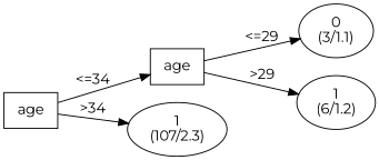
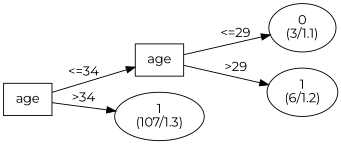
  digraph {
    rankdir=LR
    fontname=Montserrat
    node [shape=ellipse fontname=Montserrat]
    edge [fontname=Montserrat]
    n1 [label="age\n" shape=box]
    n2 [label="age\n" shape=box]
-   n3 [label="1\n(107/2.3)"]
+   n3 [label="1\n(107/1.3)"]
    n4 [label="0\n(3/1.1)"]
    n5 [label="1\n(6/1.2)"]
    n1 -> n2 [label="<=34"]
    n1 -> n3 [label=">34"]
    n2 -> n4 [label="<=29"]
    n2 -> n5 [label=">29"]
  }
